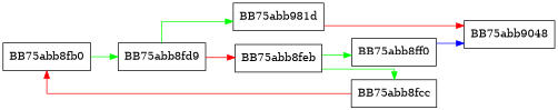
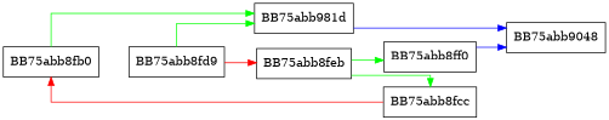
  digraph {
    rankdir=LR
    splines=ortho
    node [shape=box]
    edge [color=green]
    BB75abb8fb0
    BB75abb8fd9
    n3 [label=BB75abb981d]
    BB75abb8feb
    BB75abb8fcc
    BB75abb9048
    BB75abb8ff0
-   BB75abb8fb0 -> BB75abb8fd9
+   BB75abb8fb0 -> n3
    BB75abb8fd9 -> n3
    BB75abb8fd9 -> BB75abb8feb [color=red]
-   n3 -> BB75abb9048 [color=red]
+   n3 -> BB75abb9048 [color=blue]
    BB75abb8feb -> BB75abb8fcc
    BB75abb8feb -> BB75abb8ff0
    BB75abb8fcc -> BB75abb8fb0 [color=red]
    BB75abb8ff0 -> BB75abb9048 [color=blue]
  }
